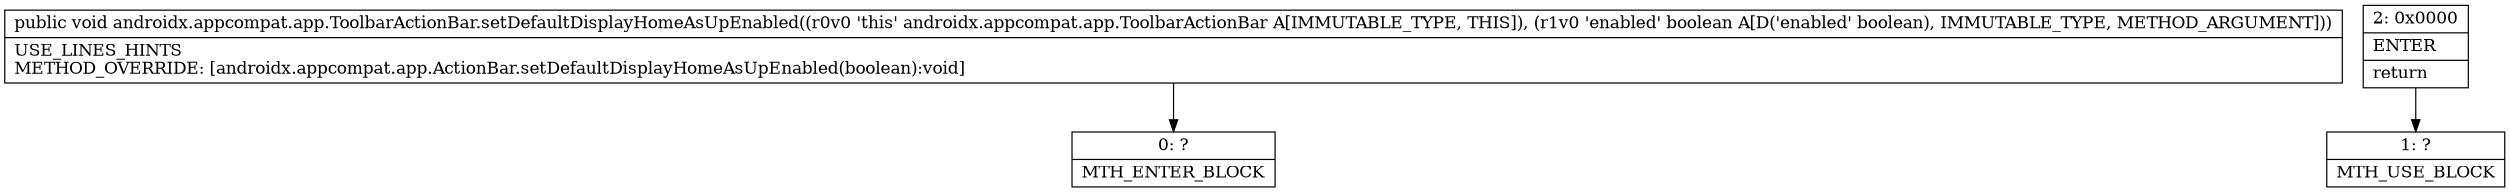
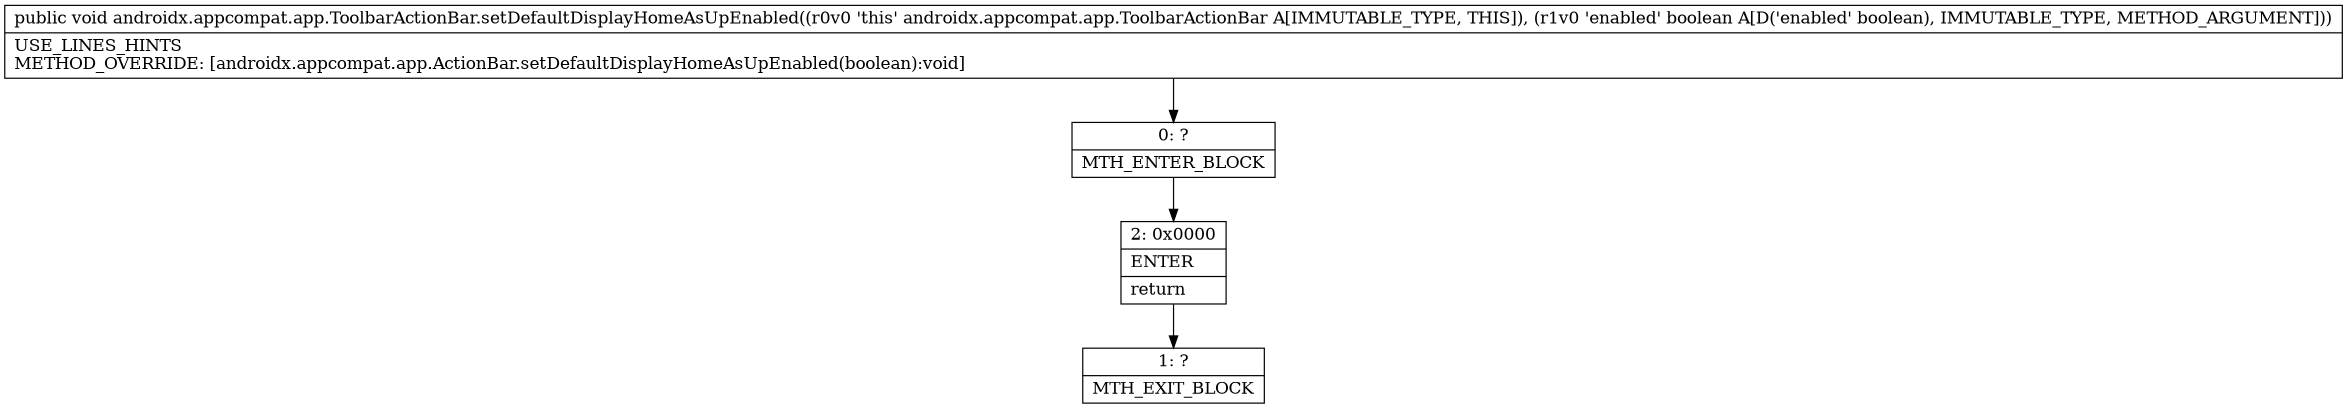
  digraph {
    node [shape=record]
    n1 [label="{0\:\ ?|MTH_ENTER_BLOCK\l}"]
    n2 [label="{2\:\ 0x0000|ENTER\l|return\l}"]
-   n3 [label="{1\:\ ?|MTH_USE_BLOCK\l}"]
+   n3 [label="{1\:\ ?|MTH_EXIT_BLOCK\l}"]
    n4 [label="{public void androidx.appcompat.app.ToolbarActionBar.setDefaultDisplayHomeAsUpEnabled((r0v0 'this' androidx.appcompat.app.ToolbarActionBar A[IMMUTABLE_TYPE, THIS]), (r1v0 'enabled' boolean A[D('enabled' boolean), IMMUTABLE_TYPE, METHOD_ARGUMENT]))  | USE_LINES_HINTS\lMETHOD_OVERRIDE: [androidx.appcompat.app.ActionBar.setDefaultDisplayHomeAsUpEnabled(boolean):void]\l}"]
+   n1 -> n2
    n2 -> n3
    n4 -> n1
  }
